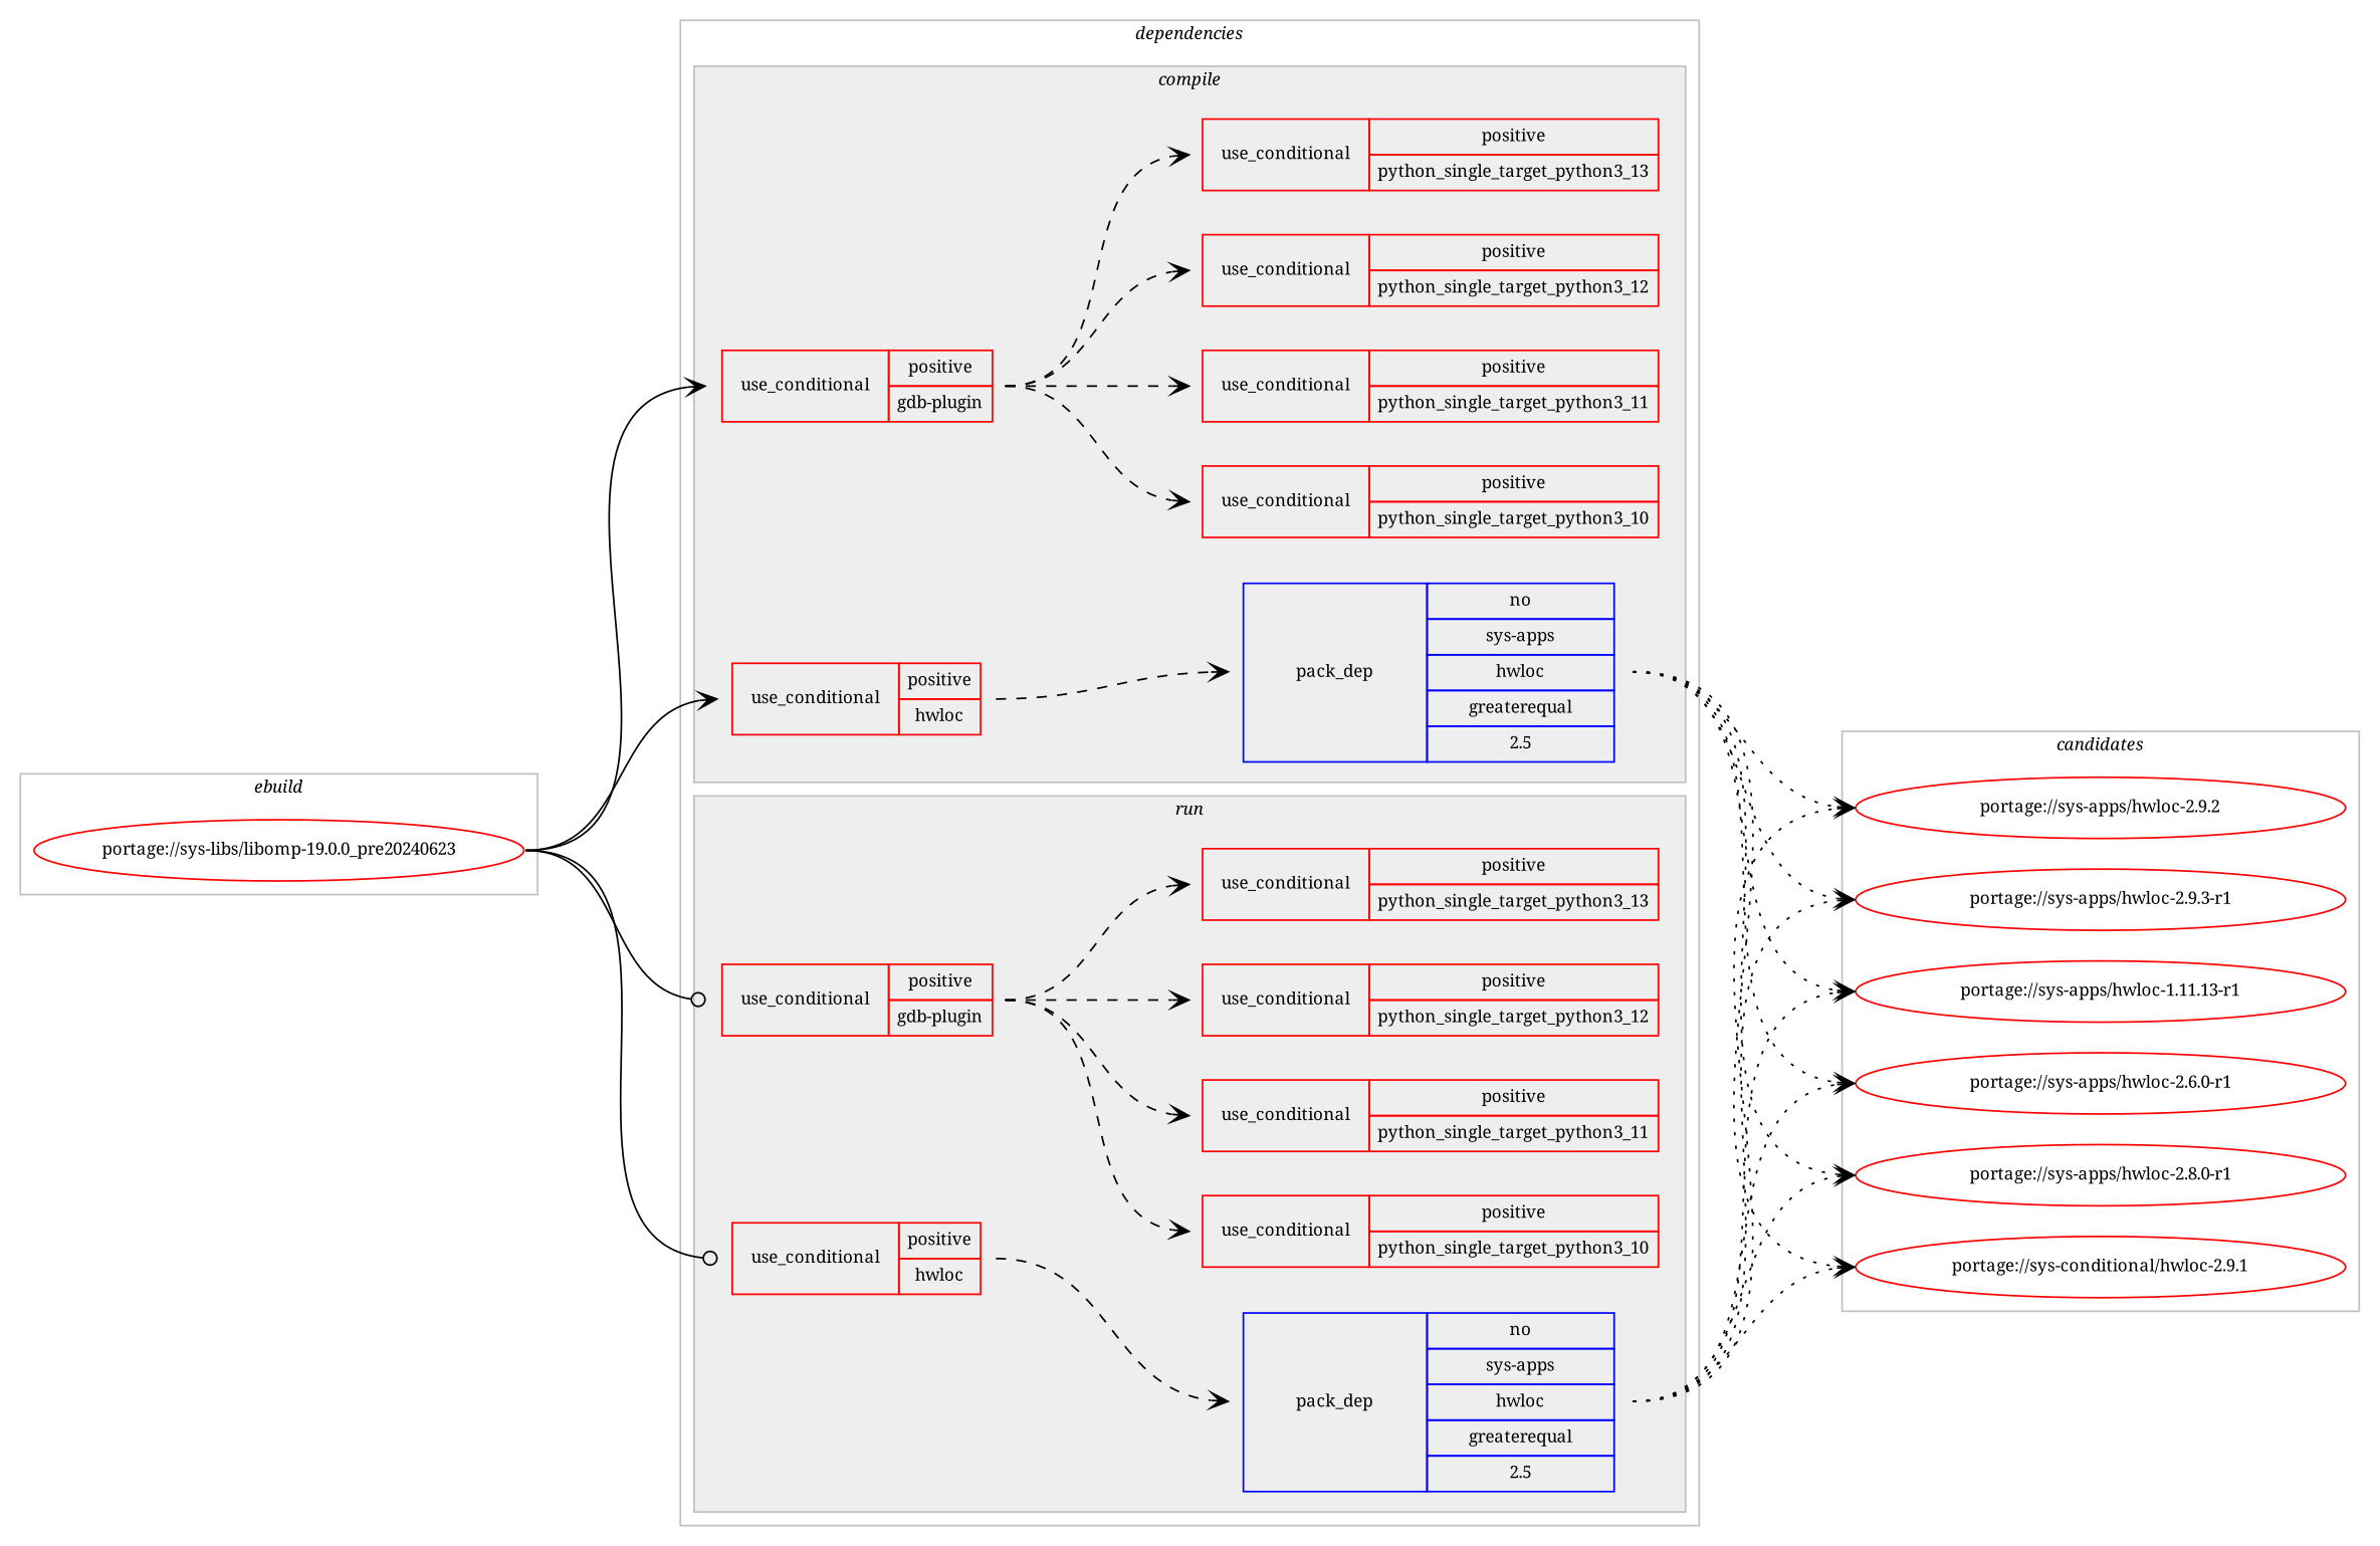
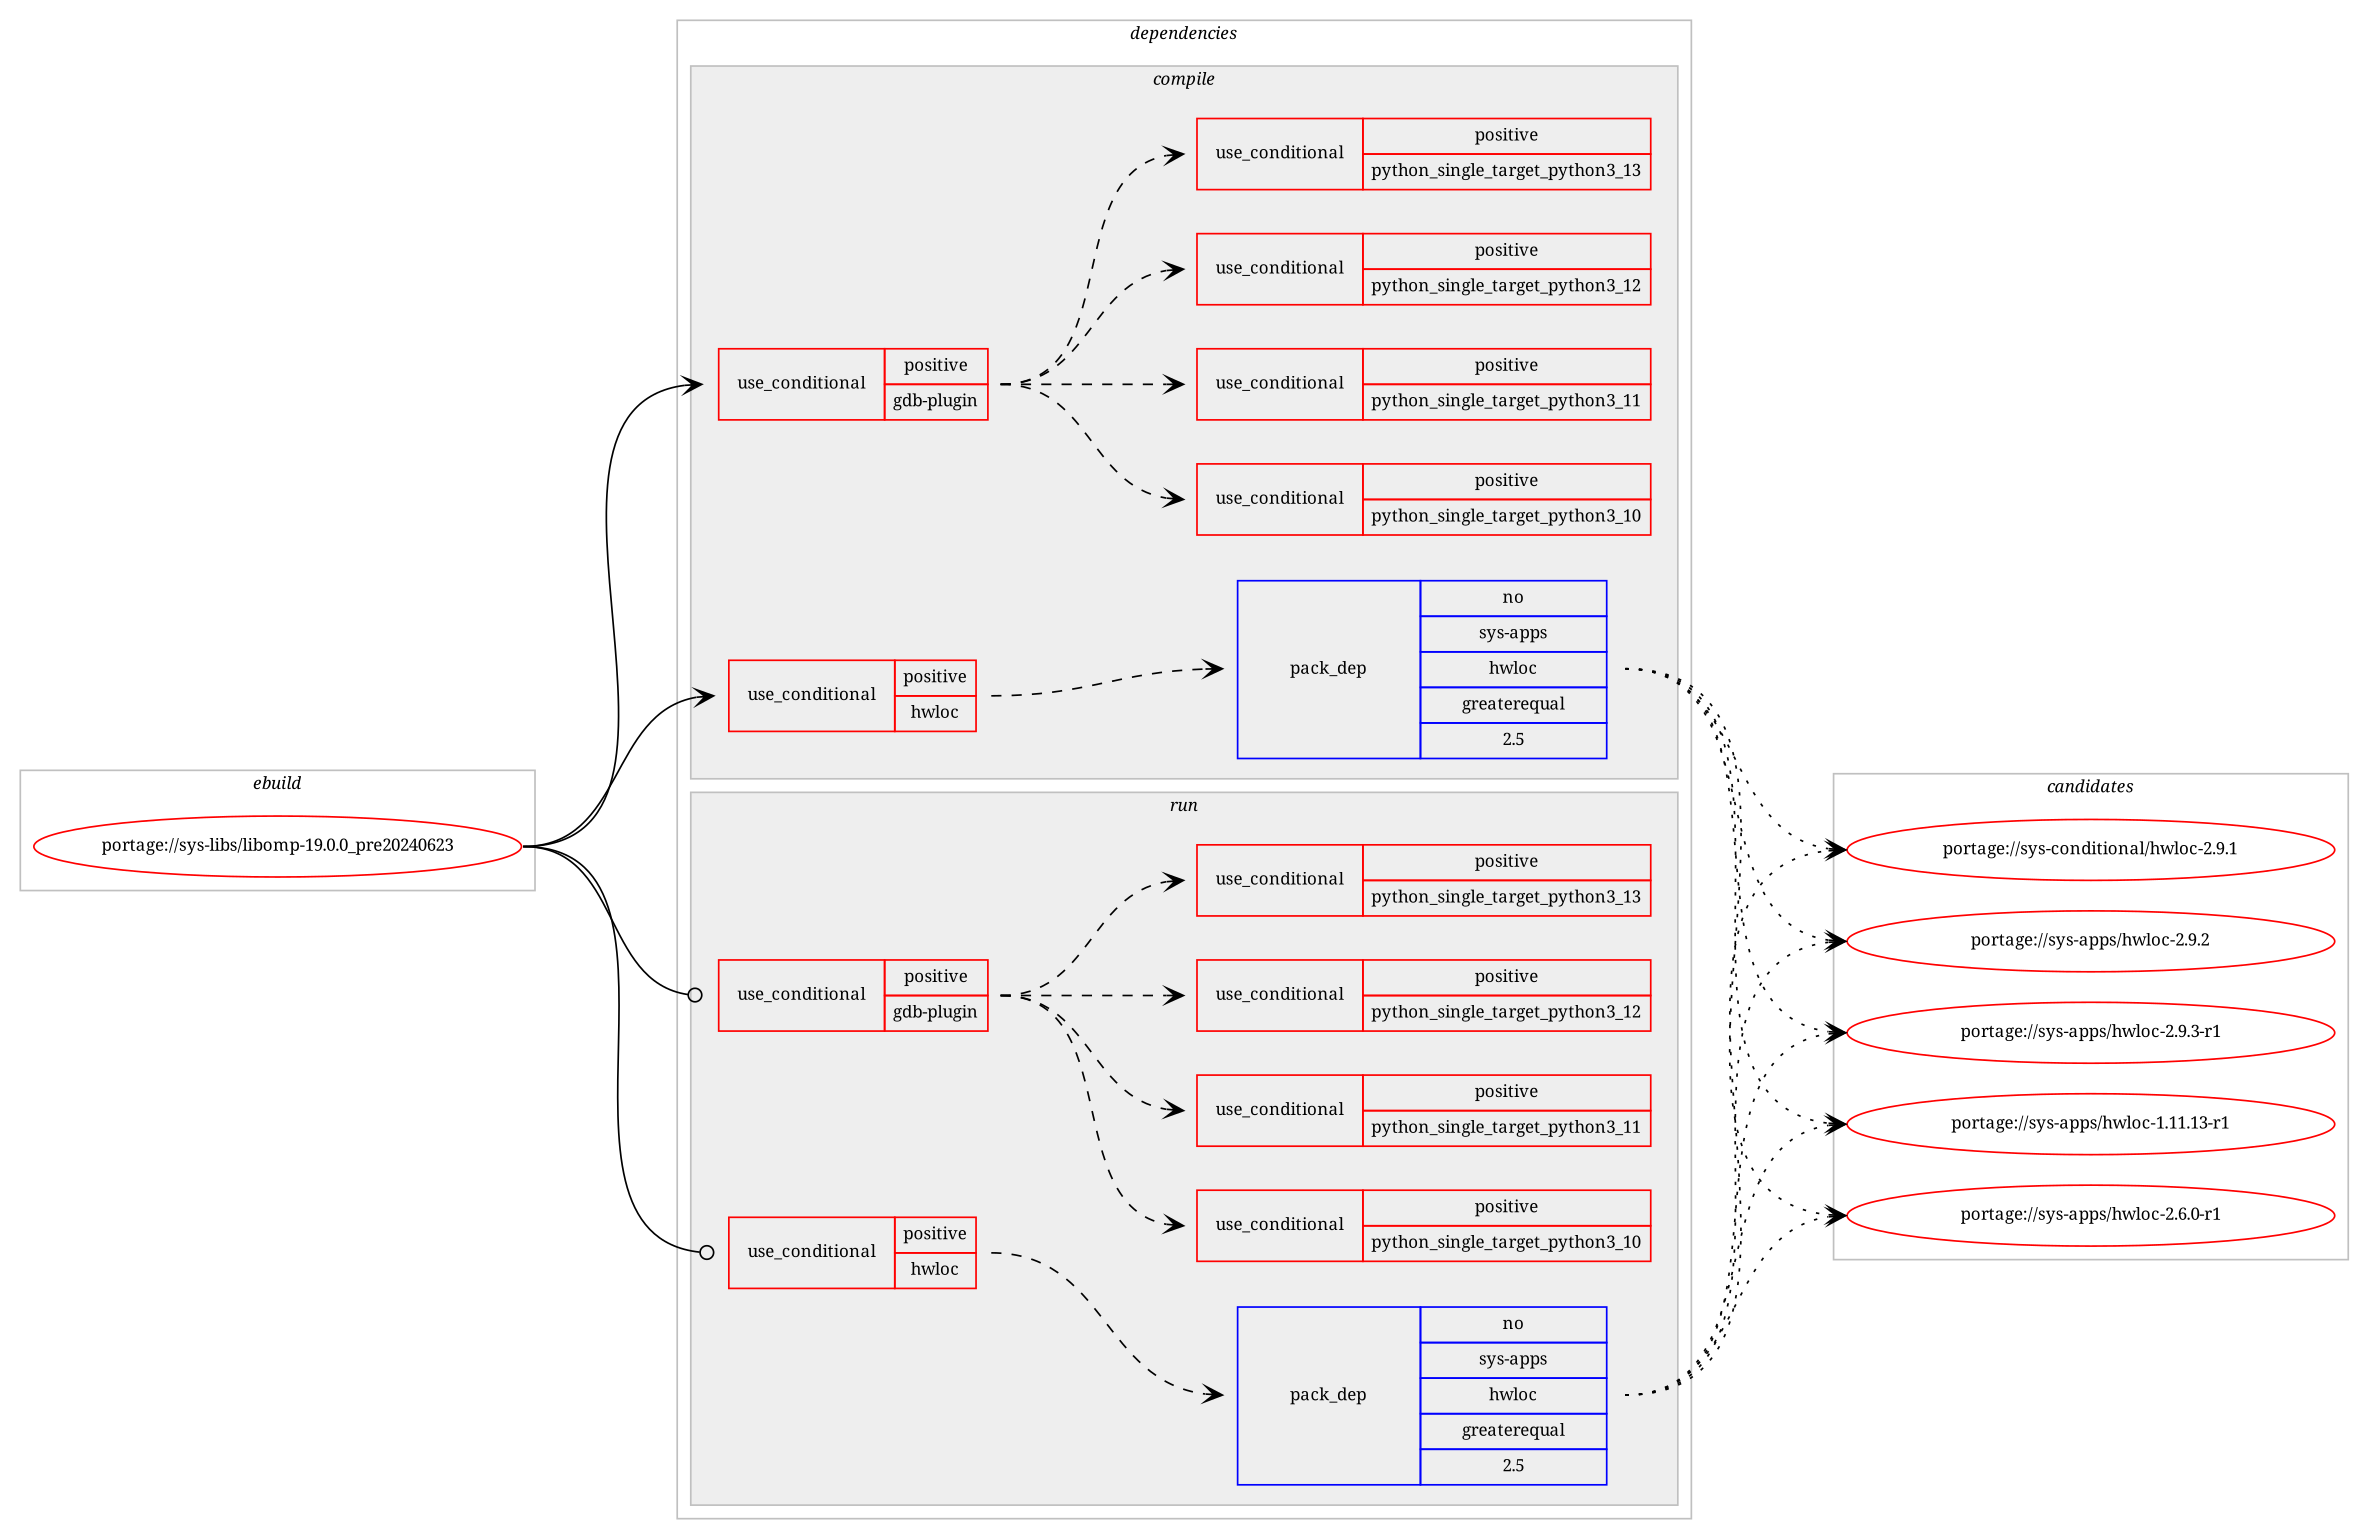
  digraph {
    compound=true
    concentrate=true
    fontname="Noto Serif"
    fontsize=10
    newrank=true
    rankdir=LR
    ranksep=1.5
    node [color=red fontname="Noto Serif" fontsize=10 shape=none]
    edge [arrowhead=vee fontname="Noto Serif" headport=w style=dotted tailport=e weight=20]
    n1 [label="portage://sys-libs/libomp-19.0.0_pre20240623" width=4 shape=""]
    n2 [label=<<TABLE BORDER="0" CELLBORDER="1" CELLSPACING="0" CELLPADDING="4"><TR><TD ROWSPAN="3" CELLPADDING="10">use_conditional</TD></TR><TR><TD>positive</TD></TR><TR><TD>python_single_target_python3_10</TD></TR></TABLE>>]
    n3 [label=<<TABLE BORDER="0" CELLBORDER="1" CELLSPACING="0" CELLPADDING="4"><TR><TD ROWSPAN="3" CELLPADDING="10">use_conditional</TD></TR><TR><TD>positive</TD></TR><TR><TD>python_single_target_python3_11</TD></TR></TABLE>>]
    n4 [label=<<TABLE BORDER="0" CELLBORDER="1" CELLSPACING="0" CELLPADDING="4"><TR><TD ROWSPAN="3" CELLPADDING="10">use_conditional</TD></TR><TR><TD>positive</TD></TR><TR><TD>python_single_target_python3_12</TD></TR></TABLE>>]
    n5 [label=<<TABLE BORDER="0" CELLBORDER="1" CELLSPACING="0" CELLPADDING="4"><TR><TD ROWSPAN="3" CELLPADDING="10">use_conditional</TD></TR><TR><TD>positive</TD></TR><TR><TD>python_single_target_python3_13</TD></TR></TABLE>>]
    n6 [label=<<TABLE BORDER="0" CELLBORDER="1" CELLSPACING="0" CELLPADDING="4"><TR><TD ROWSPAN="3" CELLPADDING="10">use_conditional</TD></TR><TR><TD>positive</TD></TR><TR><TD>gdb-plugin</TD></TR></TABLE>>]
    n7 [color=blue label=<<TABLE BORDER="0" CELLBORDER="1" CELLSPACING="0" CELLPADDING="4" WIDTH="220"><TR><TD ROWSPAN="6" CELLPADDING="30">pack_dep</TD></TR><TR><TD WIDTH="110">no</TD></TR><TR><TD>sys-apps</TD></TR><TR><TD>hwloc</TD></TR><TR><TD>greaterequal</TD></TR><TR><TD>2.5</TD></TR></TABLE>>]
    n8 [label=<<TABLE BORDER="0" CELLBORDER="1" CELLSPACING="0" CELLPADDING="4"><TR><TD ROWSPAN="3" CELLPADDING="10">use_conditional</TD></TR><TR><TD>positive</TD></TR><TR><TD>hwloc</TD></TR></TABLE>>]
    n9 [label=<<TABLE BORDER="0" CELLBORDER="1" CELLSPACING="0" CELLPADDING="4"><TR><TD ROWSPAN="3" CELLPADDING="10">use_conditional</TD></TR><TR><TD>positive</TD></TR><TR><TD>python_single_target_python3_10</TD></TR></TABLE>>]
    n10 [label=<<TABLE BORDER="0" CELLBORDER="1" CELLSPACING="0" CELLPADDING="4"><TR><TD ROWSPAN="3" CELLPADDING="10">use_conditional</TD></TR><TR><TD>positive</TD></TR><TR><TD>python_single_target_python3_11</TD></TR></TABLE>>]
    n11 [label=<<TABLE BORDER="0" CELLBORDER="1" CELLSPACING="0" CELLPADDING="4"><TR><TD ROWSPAN="3" CELLPADDING="10">use_conditional</TD></TR><TR><TD>positive</TD></TR><TR><TD>python_single_target_python3_12</TD></TR></TABLE>>]
    n12 [label=<<TABLE BORDER="0" CELLBORDER="1" CELLSPACING="0" CELLPADDING="4"><TR><TD ROWSPAN="3" CELLPADDING="10">use_conditional</TD></TR><TR><TD>positive</TD></TR><TR><TD>python_single_target_python3_13</TD></TR></TABLE>>]
    n13 [label=<<TABLE BORDER="0" CELLBORDER="1" CELLSPACING="0" CELLPADDING="4"><TR><TD ROWSPAN="3" CELLPADDING="10">use_conditional</TD></TR><TR><TD>positive</TD></TR><TR><TD>gdb-plugin</TD></TR></TABLE>>]
    n14 [color=blue label=<<TABLE BORDER="0" CELLBORDER="1" CELLSPACING="0" CELLPADDING="4" WIDTH="220"><TR><TD ROWSPAN="6" CELLPADDING="30">pack_dep</TD></TR><TR><TD WIDTH="110">no</TD></TR><TR><TD>sys-apps</TD></TR><TR><TD>hwloc</TD></TR><TR><TD>greaterequal</TD></TR><TR><TD>2.5</TD></TR></TABLE>>]
    n15 [label=<<TABLE BORDER="0" CELLBORDER="1" CELLSPACING="0" CELLPADDING="4"><TR><TD ROWSPAN="3" CELLPADDING="10">use_conditional</TD></TR><TR><TD>positive</TD></TR><TR><TD>hwloc</TD></TR></TABLE>>]
    n16 [label="portage://sys-apps/hwloc-1.11.13-r1" width=4 shape=""]
    n17 [label="portage://sys-apps/hwloc-2.6.0-r1" width=4 shape=""]
-   n18 [label="portage://sys-apps/hwloc-2.8.0-r1" width=4 shape=""]
    n19 [label="portage://sys-conditional/hwloc-2.9.1" width=4 shape=""]
    n20 [label="portage://sys-apps/hwloc-2.9.2" width=4 shape=""]
    n21 [label="portage://sys-apps/hwloc-2.9.3-r1" width=4 shape=""]
    subgraph cluster_1 {
      color=gray
      label=<<i>ebuild</i>>
      rank=same
      n1
    }
    subgraph cluster_2 {
      color=gray
      label=<<i>dependencies</i>>
      subgraph cluster_3 {
        color=gray
        fillcolor="#eeeeee"
        label=<<i>compile</i>>
        style=filled
        subgraph sub_4 {
          color=gray
          fillcolor="#eeeeee"
          label=<<i>compile</i>>
          style=filled
          n6
          subgraph sub_5 {
            color=gray
            fillcolor="#eeeeee"
            label=<<i>compile</i>>
            style=filled
            n2
          }
          subgraph sub_6 {
            color=gray
            fillcolor="#eeeeee"
            label=<<i>compile</i>>
            style=filled
            n3
          }
          subgraph sub_7 {
            color=gray
            fillcolor="#eeeeee"
            label=<<i>compile</i>>
            style=filled
            n4
          }
          subgraph sub_8 {
            color=gray
            fillcolor="#eeeeee"
            label=<<i>compile</i>>
            style=filled
            n5
          }
        }
        subgraph sub_9 {
          color=gray
          fillcolor="#eeeeee"
          label=<<i>compile</i>>
          style=filled
          n8
          subgraph sub_10 {
            color=gray
            fillcolor="#eeeeee"
            label=<<i>compile</i>>
            style=filled
            n7
          }
        }
      }
      subgraph cluster_11 {
        color=gray
        fillcolor="#eeeeee"
        label=<<i>compile and run</i>>
        style=filled
      }
      subgraph cluster_12 {
        color=gray
        fillcolor="#eeeeee"
        label=<<i>run</i>>
        style=filled
        subgraph sub_13 {
          color=gray
          fillcolor="#eeeeee"
          label=<<i>run</i>>
          style=filled
          n13
          subgraph sub_14 {
            color=gray
            fillcolor="#eeeeee"
            label=<<i>run</i>>
            style=filled
            n9
          }
          subgraph sub_15 {
            color=gray
            fillcolor="#eeeeee"
            label=<<i>run</i>>
            style=filled
            n10
          }
          subgraph sub_16 {
            color=gray
            fillcolor="#eeeeee"
            label=<<i>run</i>>
            style=filled
            n11
          }
          subgraph sub_17 {
            color=gray
            fillcolor="#eeeeee"
            label=<<i>run</i>>
            style=filled
            n12
          }
        }
        subgraph sub_18 {
          color=gray
          fillcolor="#eeeeee"
          label=<<i>run</i>>
          style=filled
          n15
          subgraph sub_19 {
            color=gray
            fillcolor="#eeeeee"
            label=<<i>run</i>>
            style=filled
            n14
          }
        }
      }
    }
    subgraph cluster_20 {
      color=gray
      label=<<i>candidates</i>>
      rank=same
      subgraph sub_21 {
        color=black
        label=<<i>candidates</i>>
        nodesep=1
        rank=same
        n16
        n17
-       n18
        n19
        n20
        n21
      }
      subgraph sub_22 {
        color=black
        label=<<i>candidates</i>>
        nodesep=1
        rank=same
        n16
        n17
-       n18
        n19
        n20
        n21
      }
    }
    n1 -> n6 [style=solid]
    n1 -> n8 [style=solid]
    n1 -> n13 [arrowhead=odot style=solid]
    n1 -> n15 [arrowhead=odot style=solid]
    n6 -> n2 [style=dashed]
    n6 -> n3 [style=dashed]
    n6 -> n4 [style=dashed]
    n6 -> n5 [style=dashed]
    n7 -> n16 [weight=100]
    n7 -> n17 [weight=100]
-   n7 -> n18 [weight=100]
    n7 -> n19 [weight=100]
    n7 -> n20 [weight=100]
    n7 -> n21 [weight=100]
    n8 -> n7 [style=dashed]
    n13 -> n9 [style=dashed]
    n13 -> n10 [style=dashed]
    n13 -> n11 [style=dashed]
    n13 -> n12 [style=dashed]
    n14 -> n16 [weight=100]
    n14 -> n17 [weight=100]
-   n14 -> n18 [weight=100]
    n14 -> n19 [weight=100]
    n14 -> n20 [weight=100]
    n14 -> n21 [weight=100]
    n15 -> n14 [style=dashed]
  }
